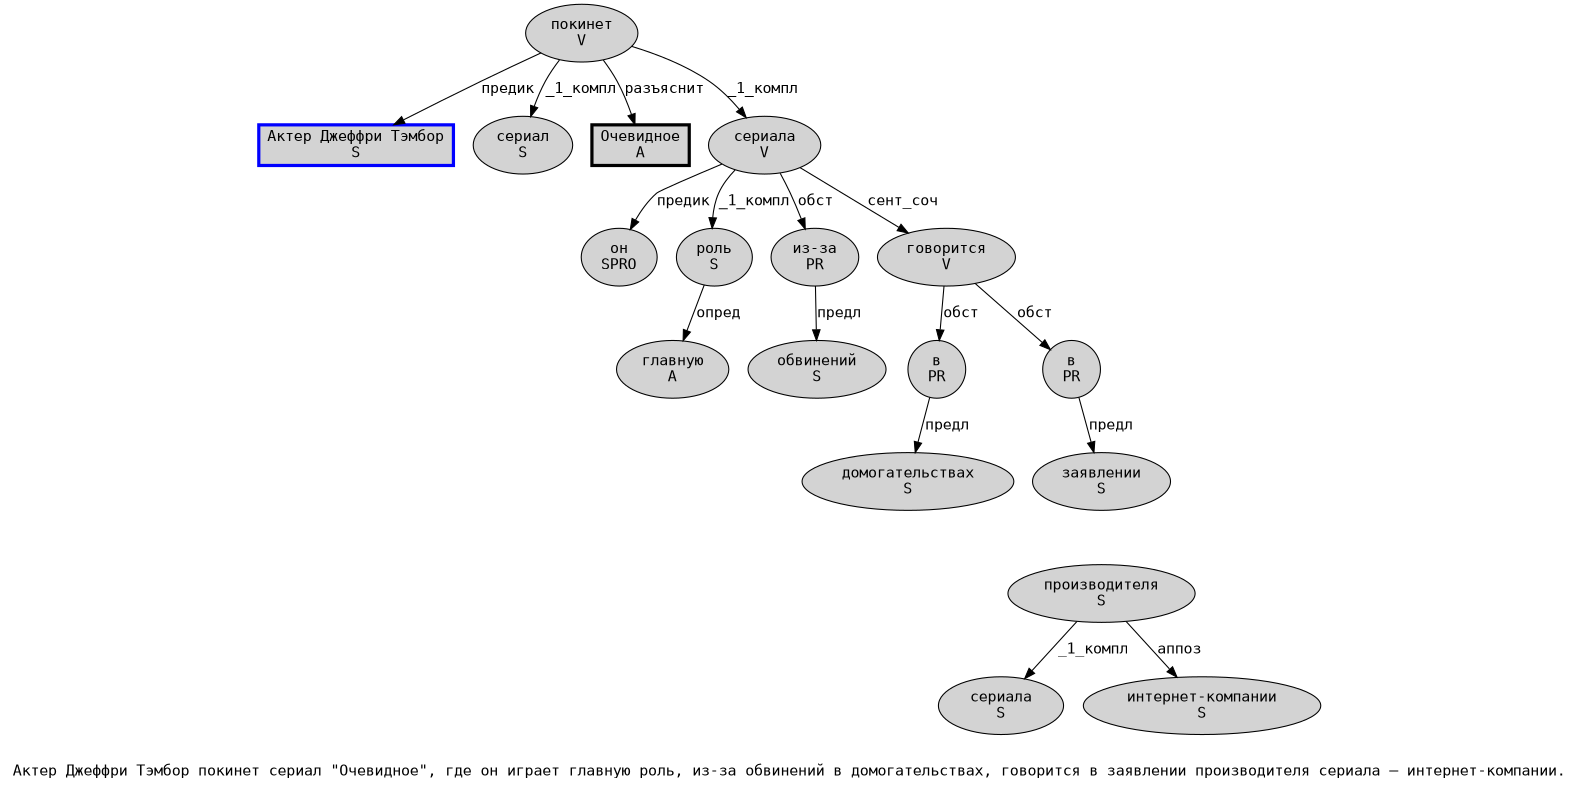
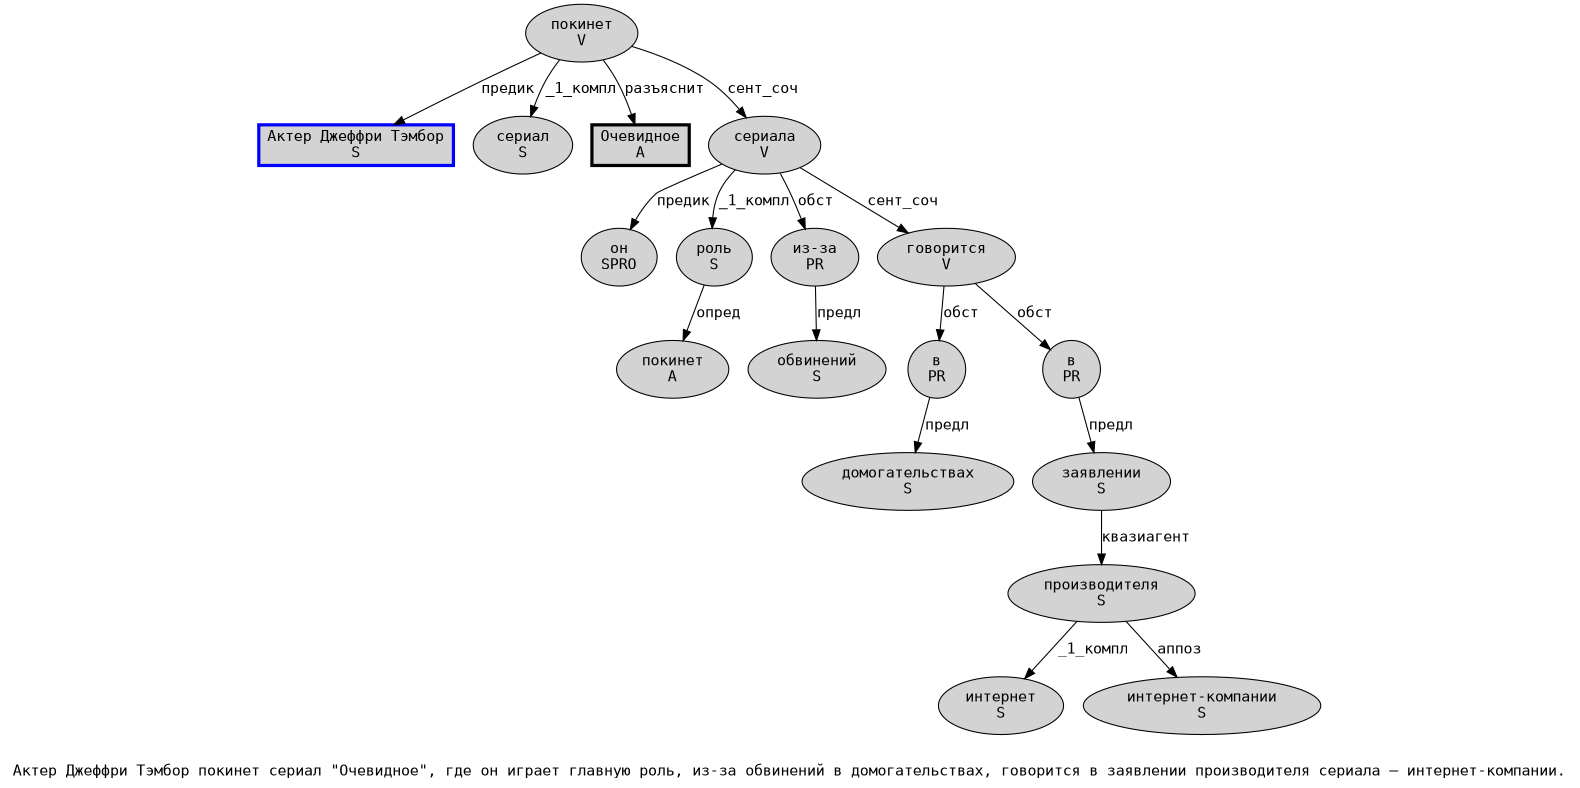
  digraph {
    fontname="DejaVu Sans Mono"
    label="Актер Джеффри Тэмбор покинет сериал \"Очевидное\", где он играет главную роль, из-за обвинений в домогательствах, говорится в заявлении производителя сериала — интернет-компании."
    node [fillcolor=lightgray fontname="DejaVu Sans Mono" penwidth=1 shape=ellipse style=filled]
    edge [fontname="DejaVu Sans Mono"]
    n1 [color=blue label="Актер Джеффри Тэмбор\nS" penwidth=3 shape=box]
    n2 [label="покинет\nV"]
    n3 [label="сериал\nS"]
    n4 [color=black label="Очевидное\nA" penwidth=3 shape=box]
    n5 [label="сериала\nV"]
    n6 [label="он\nSPRO"]
    n7 [label="роль\nS"]
    n8 [label="из-за\nPR"]
    n9 [label="говорится\nV"]
-   n10 [label="главную\nA"]
+   n10 [label="покинет\nA"]
    n11 [label="обвинений\nS"]
    n12 [label="в\nPR"]
    n13 [label="в\nPR"]
    n14 [label="домогательствах\nS"]
    n15 [label="заявлении\nS"]
    n16 [label="производителя\nS"]
-   n17 [label="сериала\nS"]
+   n17 [label="интернет\nS"]
    n18 [label="интернет-компании\nS"]
    n2 -> n1 [label="предик"]
    n2 -> n3 [label="_1_компл"]
    n2 -> n4 [label="разъяснит"]
-   n2 -> n5 [label="_1_компл"]
+   n2 -> n5 [label="сент_соч"]
    n5 -> n6 [label="предик"]
    n5 -> n7 [label="_1_компл"]
    n5 -> n8 [label="обст"]
    n5 -> n9 [label="сент_соч"]
    n7 -> n10 [label="опред"]
    n8 -> n11 [label="предл"]
    n9 -> n12 [label="обст"]
    n9 -> n13 [label="обст"]
    n12 -> n14 [label="предл"]
    n13 -> n15 [label="предл"]
+   n15 -> n16 [label="квазиагент"]
    n16 -> n17 [label="_1_компл"]
    n16 -> n18 [label="аппоз"]
  }
